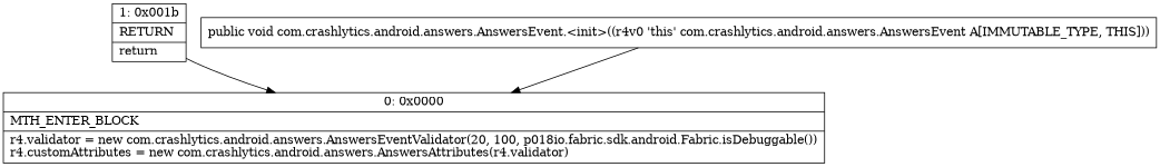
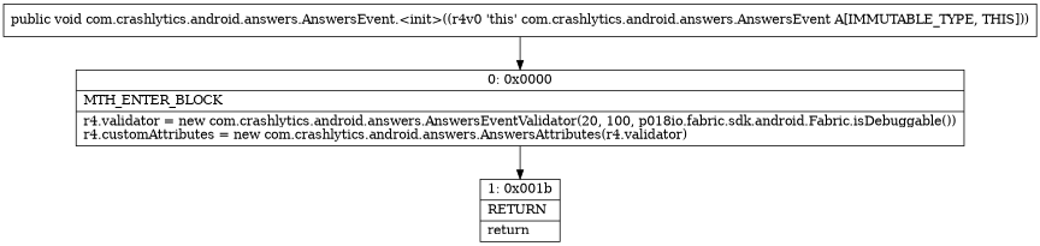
  digraph {
    node [shape=record]
    n1 [label="{0\:\ 0x0000|MTH_ENTER_BLOCK\l|r4.validator = new com.crashlytics.android.answers.AnswersEventValidator(20, 100, p018io.fabric.sdk.android.Fabric.isDebuggable())\lr4.customAttributes = new com.crashlytics.android.answers.AnswersAttributes(r4.validator)\l}"]
    n2 [label="{1\:\ 0x001b|RETURN\l|return\l}"]
    n3 [label="{public void com.crashlytics.android.answers.AnswersEvent.\<init\>((r4v0 'this' com.crashlytics.android.answers.AnswersEvent A[IMMUTABLE_TYPE, THIS])) }"]
-   n2 -> n1
+   n1 -> n2
    n3 -> n1
  }
